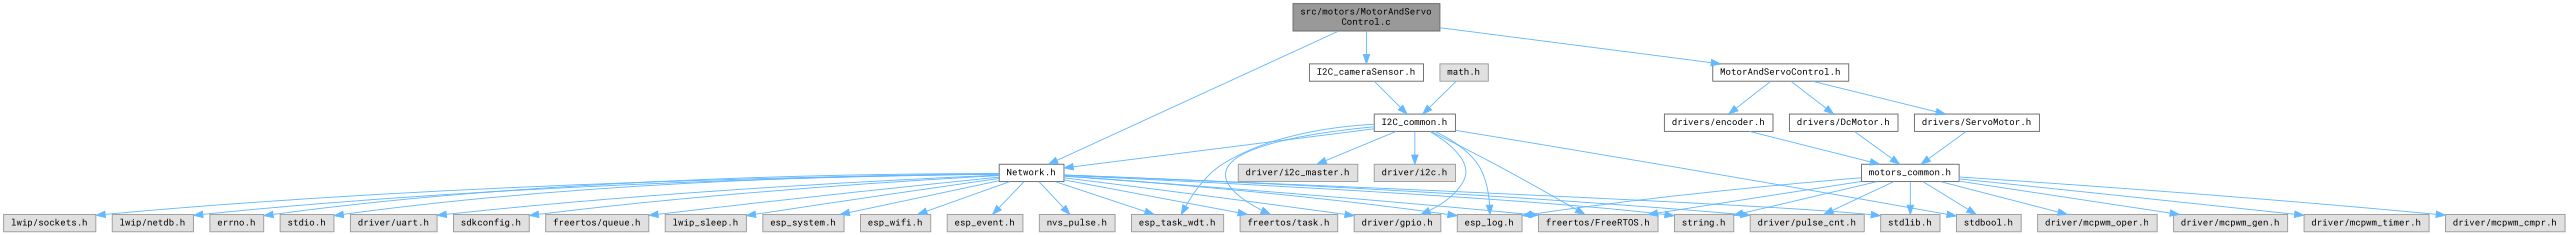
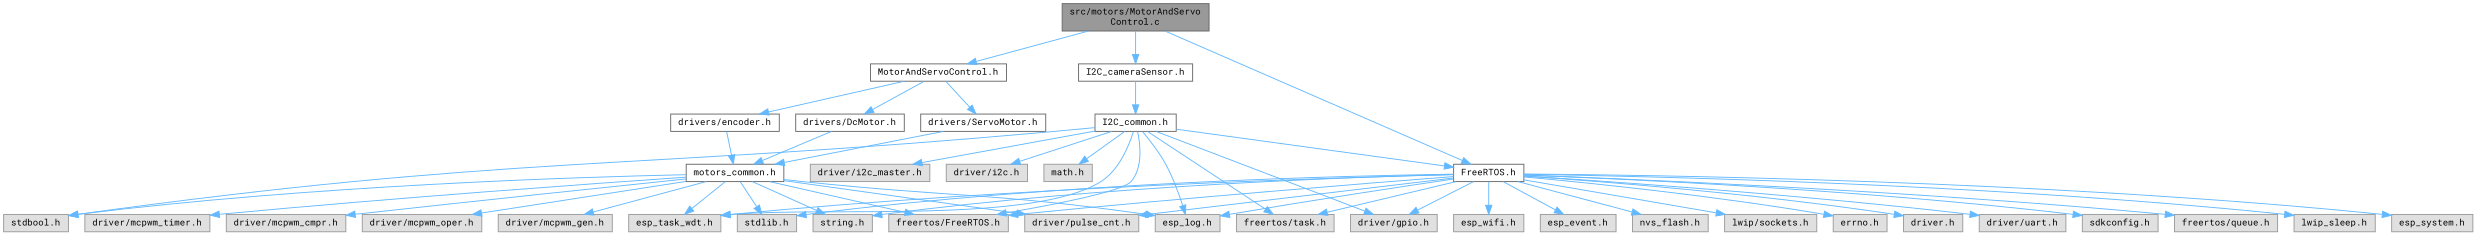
  digraph {
    fontname="Roboto Mono"
    node [color=grey60 fillcolor="#E0E0E0" fontname="Roboto Mono" fontsize=10 shape=box style=filled]
    edge [color=steelblue1 fontname="Roboto Mono" fontsize=10 labelfontname=Helvetica labelfontsize=10 style=solid]
    n1 [color=gray40 fillcolor=grey60 fontcolor=black height=0.2 label="src/motors/MotorAndServo\lControl.c" width=0.4]
    n2 [color=grey40 fillcolor=white height=0.2 label="MotorAndServoControl.h" width=0.4]
    n3 [color=grey40 fillcolor=white height=0.2 label="I2C_cameraSensor.h" width=0.4]
-   n4 [color=grey40 fillcolor=white height=0.2 label="Network.h" width=0.4]
+   n4 [color=grey40 fillcolor=white height=0.2 label="FreeRTOS.h" width=0.4]
    n5 [color=grey40 fillcolor=white height=0.2 label="drivers/DcMotor.h" width=0.4]
    n6 [color=grey40 fillcolor=white height=0.2 label="drivers/ServoMotor.h" width=0.4]
    n7 [color=grey40 fillcolor=white height=0.2 label="drivers/encoder.h" width=0.4]
    n8 [color=grey40 fillcolor=white height=0.2 label="I2C_common.h" width=0.4]
    n9 [height=0.2 label="esp_log.h" width=0.4]
    n10 [height=0.2 label="esp_task_wdt.h" width=0.4]
    n11 [height=0.2 label="driver/pulse_cnt.h" width=0.4]
    n12 [height=0.2 label="freertos/FreeRTOS.h" width=0.4]
    n13 [height=0.2 label="stdlib.h" width=0.4]
    n14 [height=0.2 label="string.h" width=0.4]
    n15 [height=0.2 label="freertos/task.h" width=0.4]
    n16 [height=0.2 label="driver/gpio.h" width=0.4]
-   n17 [height=0.2 label="stdio.h" width=0.4]
+   n17 [height=0.2 label="driver.h" width=0.4]
    n18 [height=0.2 label="driver/uart.h" width=0.4]
    n19 [height=0.2 label="sdkconfig.h" width=0.4]
    n20 [height=0.2 label="freertos/queue.h" width=0.4]
    n21 [height=0.2 label="lwip_sleep.h" width=0.4]
    n22 [height=0.2 label="esp_system.h" width=0.4]
    n23 [height=0.2 label="esp_wifi.h" width=0.4]
    n24 [height=0.2 label="esp_event.h" width=0.4]
-   n25 [height=0.2 label="nvs_pulse.h" width=0.4]
+   n25 [height=0.2 label="nvs_flash.h" width=0.4]
    n26 [height=0.2 label="lwip/sockets.h" width=0.4]
-   n27 [height=0.2 label="lwip/netdb.h" width=0.4]
    n28 [height=0.2 label="errno.h" width=0.4]
    n29 [color=grey40 fillcolor=white height=0.2 label="motors_common.h" width=0.4]
    n30 [height=0.2 label="driver/mcpwm_timer.h" width=0.4]
    n31 [height=0.2 label="driver/mcpwm_cmpr.h" width=0.4]
    n32 [height=0.2 label="driver/mcpwm_oper.h" width=0.4]
    n33 [height=0.2 label="driver/mcpwm_gen.h" width=0.4]
    n34 [height=0.2 label="stdbool.h" width=0.4]
    n35 [height=0.2 label="driver/i2c_master.h" width=0.4]
    n36 [height=0.2 label="driver/i2c.h" width=0.4]
    n37 [height=0.2 label="math.h" width=0.4]
    n1 -> n2
    n1 -> n3
    n1 -> n4
    n2 -> n5
    n2 -> n6
    n2 -> n7
    n3 -> n8
    n4 -> n9
    n4 -> n10
    n4 -> n11
    n4 -> n12
    n4 -> n13
    n4 -> n14
    n4 -> n15
    n4 -> n16
    n4 -> n17
    n4 -> n18
    n4 -> n19
    n4 -> n20
    n4 -> n21
    n4 -> n22
    n4 -> n23
    n4 -> n24
    n4 -> n25
    n4 -> n26
-   n4 -> n27
    n4 -> n28
    n5 -> n29
    n6 -> n29
    n7 -> n29
    n8 -> n4
    n8 -> n9
    n8 -> n10
    n8 -> n12
    n8 -> n15
    n8 -> n16
    n8 -> n34
    n8 -> n35
    n8 -> n36
-   n37 -> n8
+   n8 -> n37
    n29 -> n9
+   n29 -> n10
    n29 -> n11
    n29 -> n12
    n29 -> n13
    n29 -> n14
    n29 -> n30
    n29 -> n31
    n29 -> n32
    n29 -> n33
    n29 -> n34
  }
